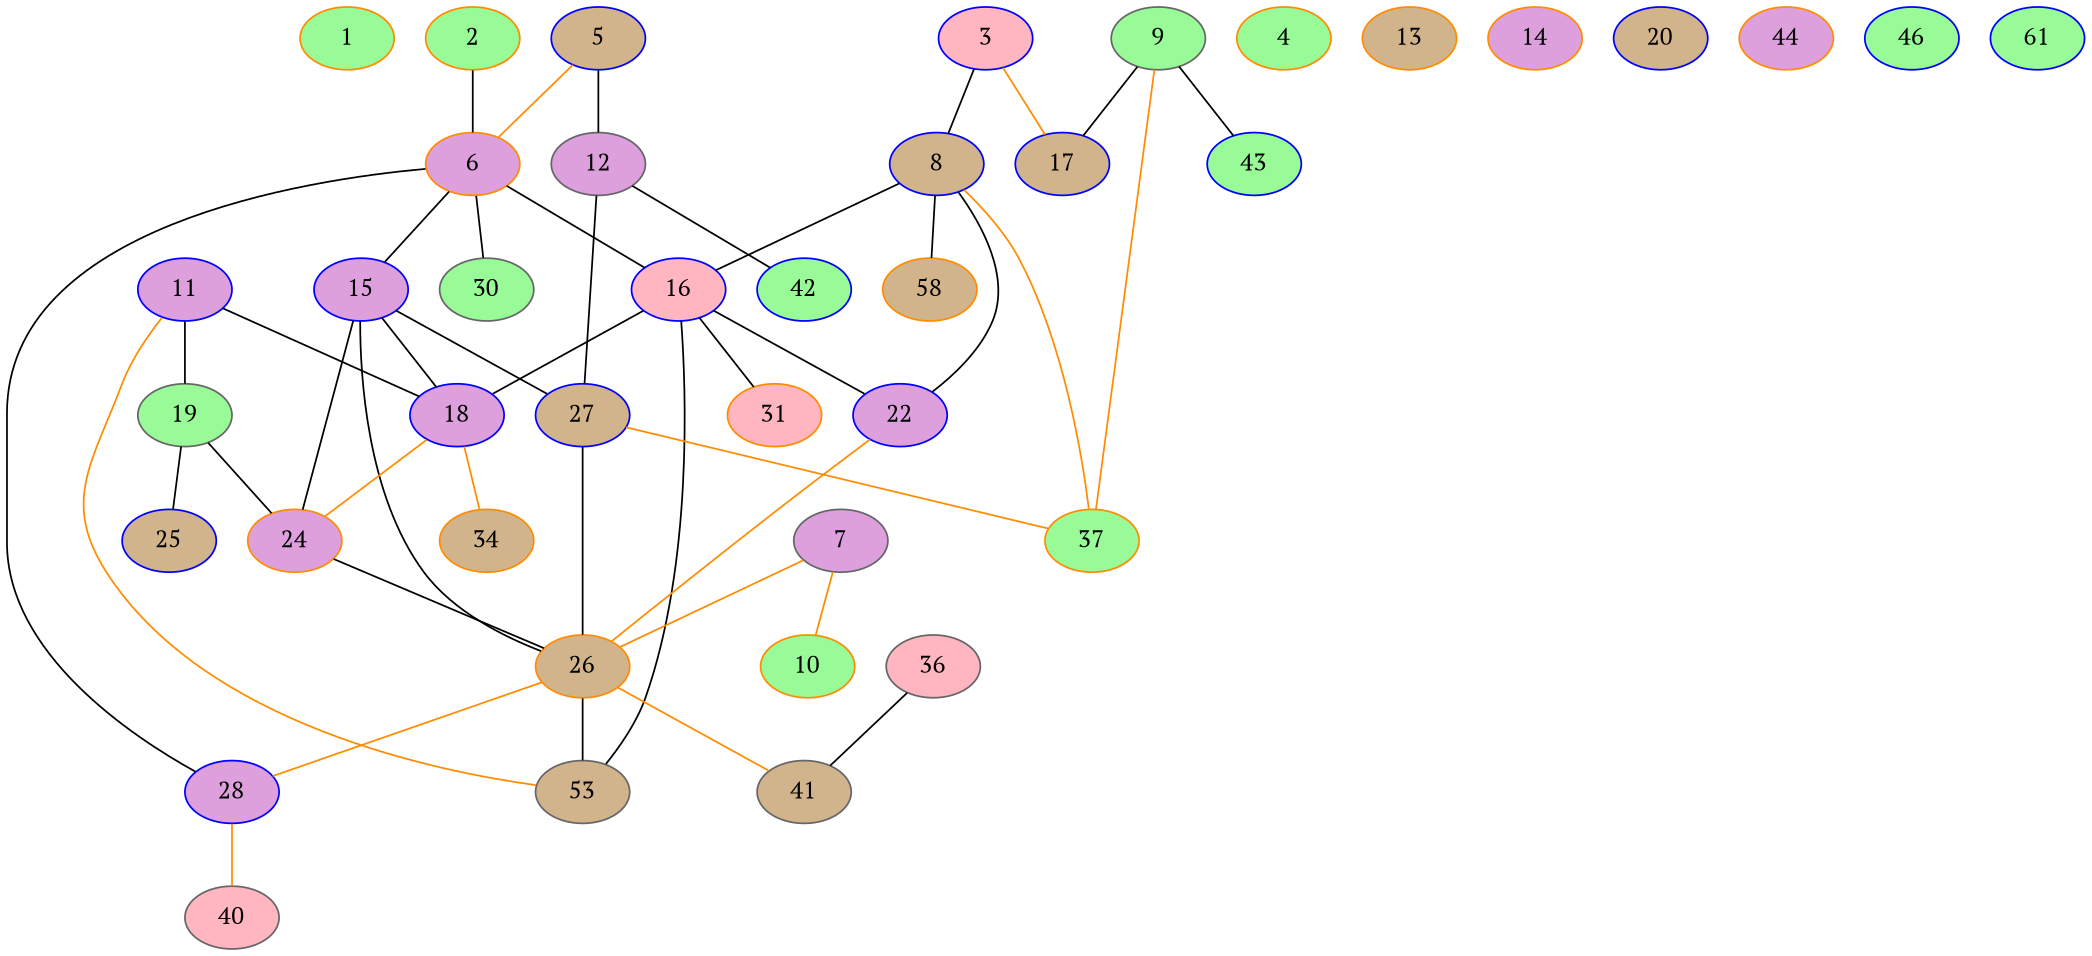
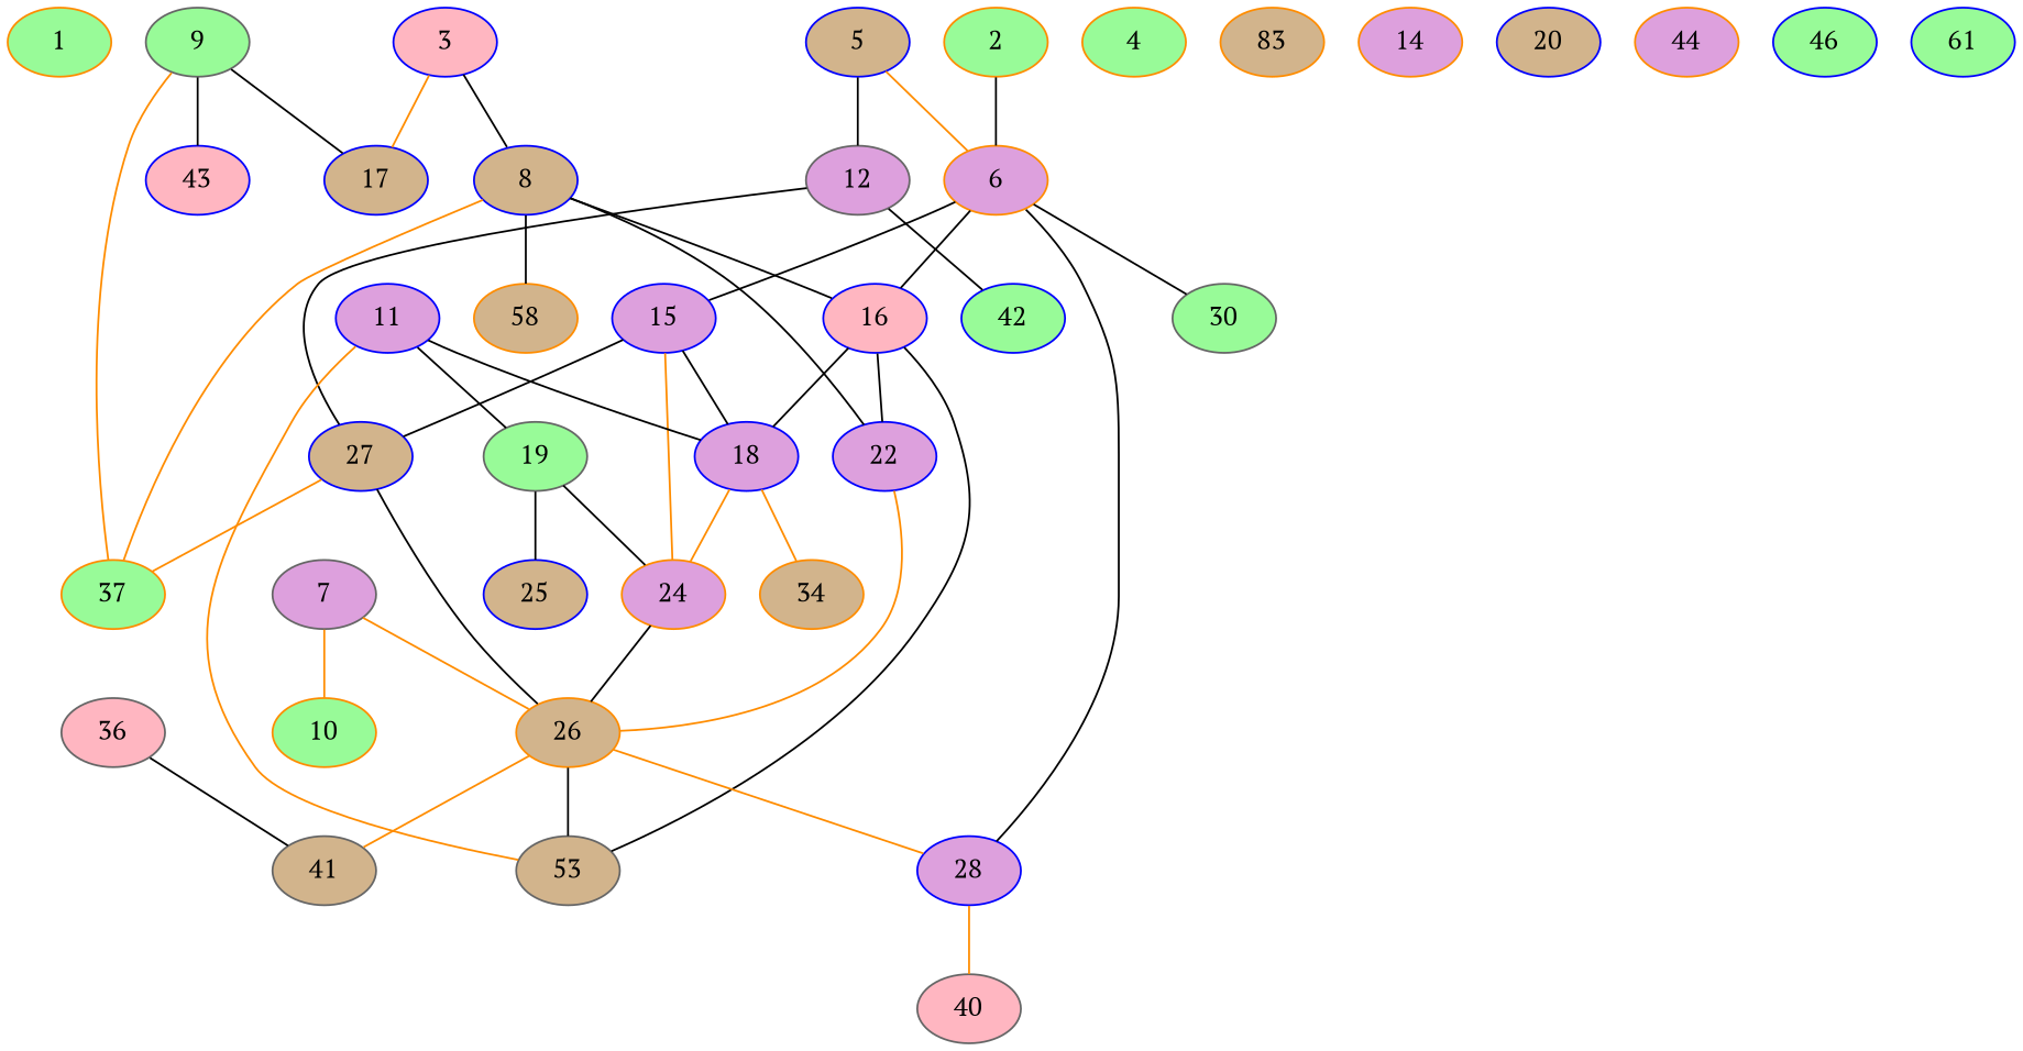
  graph {
    fontname="PT Serif"
    node [color=blue fillcolor=tan fontname="PT Serif" style=filled]
    edge [color=black fontname="PT Serif"]
    1 [color=darkorange fillcolor=palegreen]
    6 [color=darkorange fillcolor=plum super="+45"]
    15 [fillcolor=plum super="+32"]
    16 [fillcolor=lightpink super="+52"]
    28 [fillcolor=plum super="+47"]
    30 [color=gray40 fillcolor=palegreen]
    2 [color=darkorange fillcolor=palegreen]
    3 [fillcolor=lightpink super="+49"]
    8 [super="+33"]
    17 [super="+51"]
    22 [fillcolor=plum super="+38"]
    37 [color=darkorange fillcolor=palegreen]
    58 [color=darkorange]
    4 [color=darkorange fillcolor=palegreen]
    5
    12 [color=gray40 fillcolor=plum super="+59"]
    n17 [label=27 super="+35"]
    42 [fillcolor=palegreen]
    18 [fillcolor=plum super="+63"]
    26 [color=darkorange super="+39"]
    24 [color=darkorange fillcolor=plum super="+55"]
    53 [color=gray40 super="+60"]
-   31 [color=darkorange fillcolor=lightpink]
    34 [color=darkorange]
    40 [color=gray40 fillcolor=lightpink]
    10 [color=darkorange fillcolor=palegreen super="+29"]
    7 [color=gray40 fillcolor=plum]
    41 [color=gray40 super="+62"]
    9 [color=gray40 fillcolor=palegreen super="+54"]
-   43 [fillcolor=palegreen]
+   43 [fillcolor=lightpink]
    11 [fillcolor=plum super="+27"]
    19 [color=gray40 fillcolor=palegreen super="+23"]
    25 [super="+56"]
-   13 [color=darkorange]
+   13 [color=darkorange label=83]
    14 [color=darkorange fillcolor=plum]
    20 [super="+50"]
    36 [color=gray40 fillcolor=lightpink super="+48"]
    44 [color=darkorange fillcolor=plum super="+57"]
    46 [fillcolor=palegreen]
    61 [fillcolor=palegreen]
    6 -- 15
    6 -- 16
    6 -- 28
    6 -- 30
    15 -- n17
    15 -- 18
-   15 -- 26
-   15 -- 24
+   15 -- 24 [color=darkorange]
    16 -- 22
    16 -- 18
    16 -- 53
-   16 -- 31
    28 -- 40 [color=darkorange]
    2 -- 6
    3 -- 8
    3 -- 17 [color=darkorange]
    8 -- 16
    8 -- 22
    8 -- 37 [color=darkorange]
    8 -- 58
    22 -- 26 [color=darkorange]
    5 -- 6 [color=darkorange]
    5 -- 12
    12 -- n17
    12 -- 42
    n17 -- 37 [color=darkorange]
    n17 -- 26
    18 -- 24 [color=darkorange]
    18 -- 34 [color=darkorange]
    26 -- 28 [color=darkorange]
    26 -- 53
    26 -- 41 [color=darkorange]
    24 -- 26
    7 -- 26 [color=darkorange]
    7 -- 10 [color=darkorange]
    9 -- 17
    9 -- 37 [color=darkorange]
    9 -- 43
    11 -- 18
    11 -- 53 [color=darkorange]
    11 -- 19
    19 -- 24
    19 -- 25
    36 -- 41
  }
